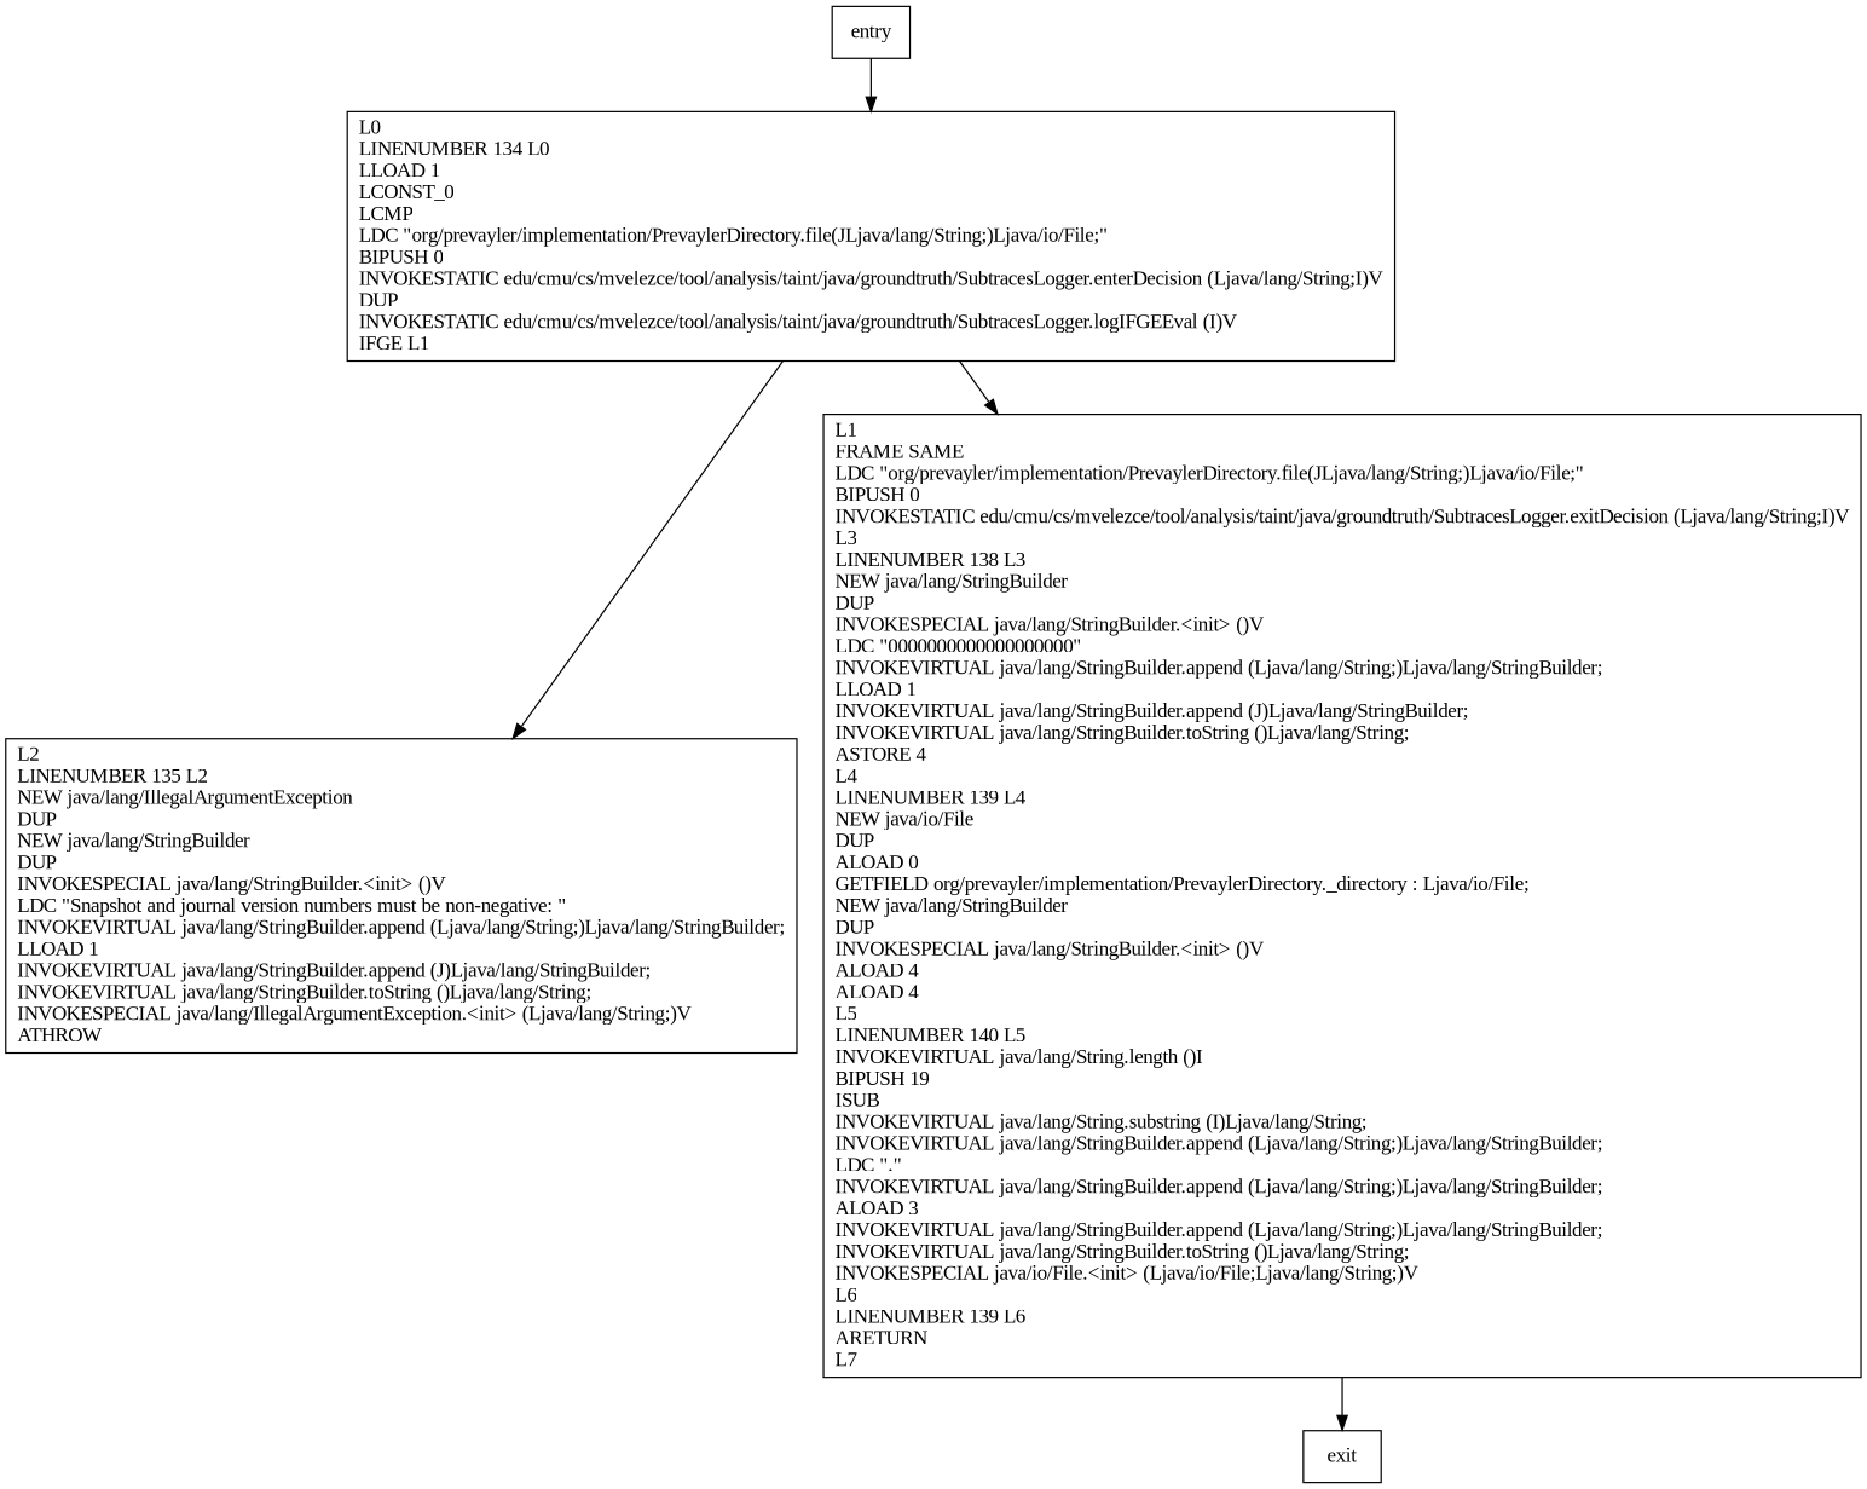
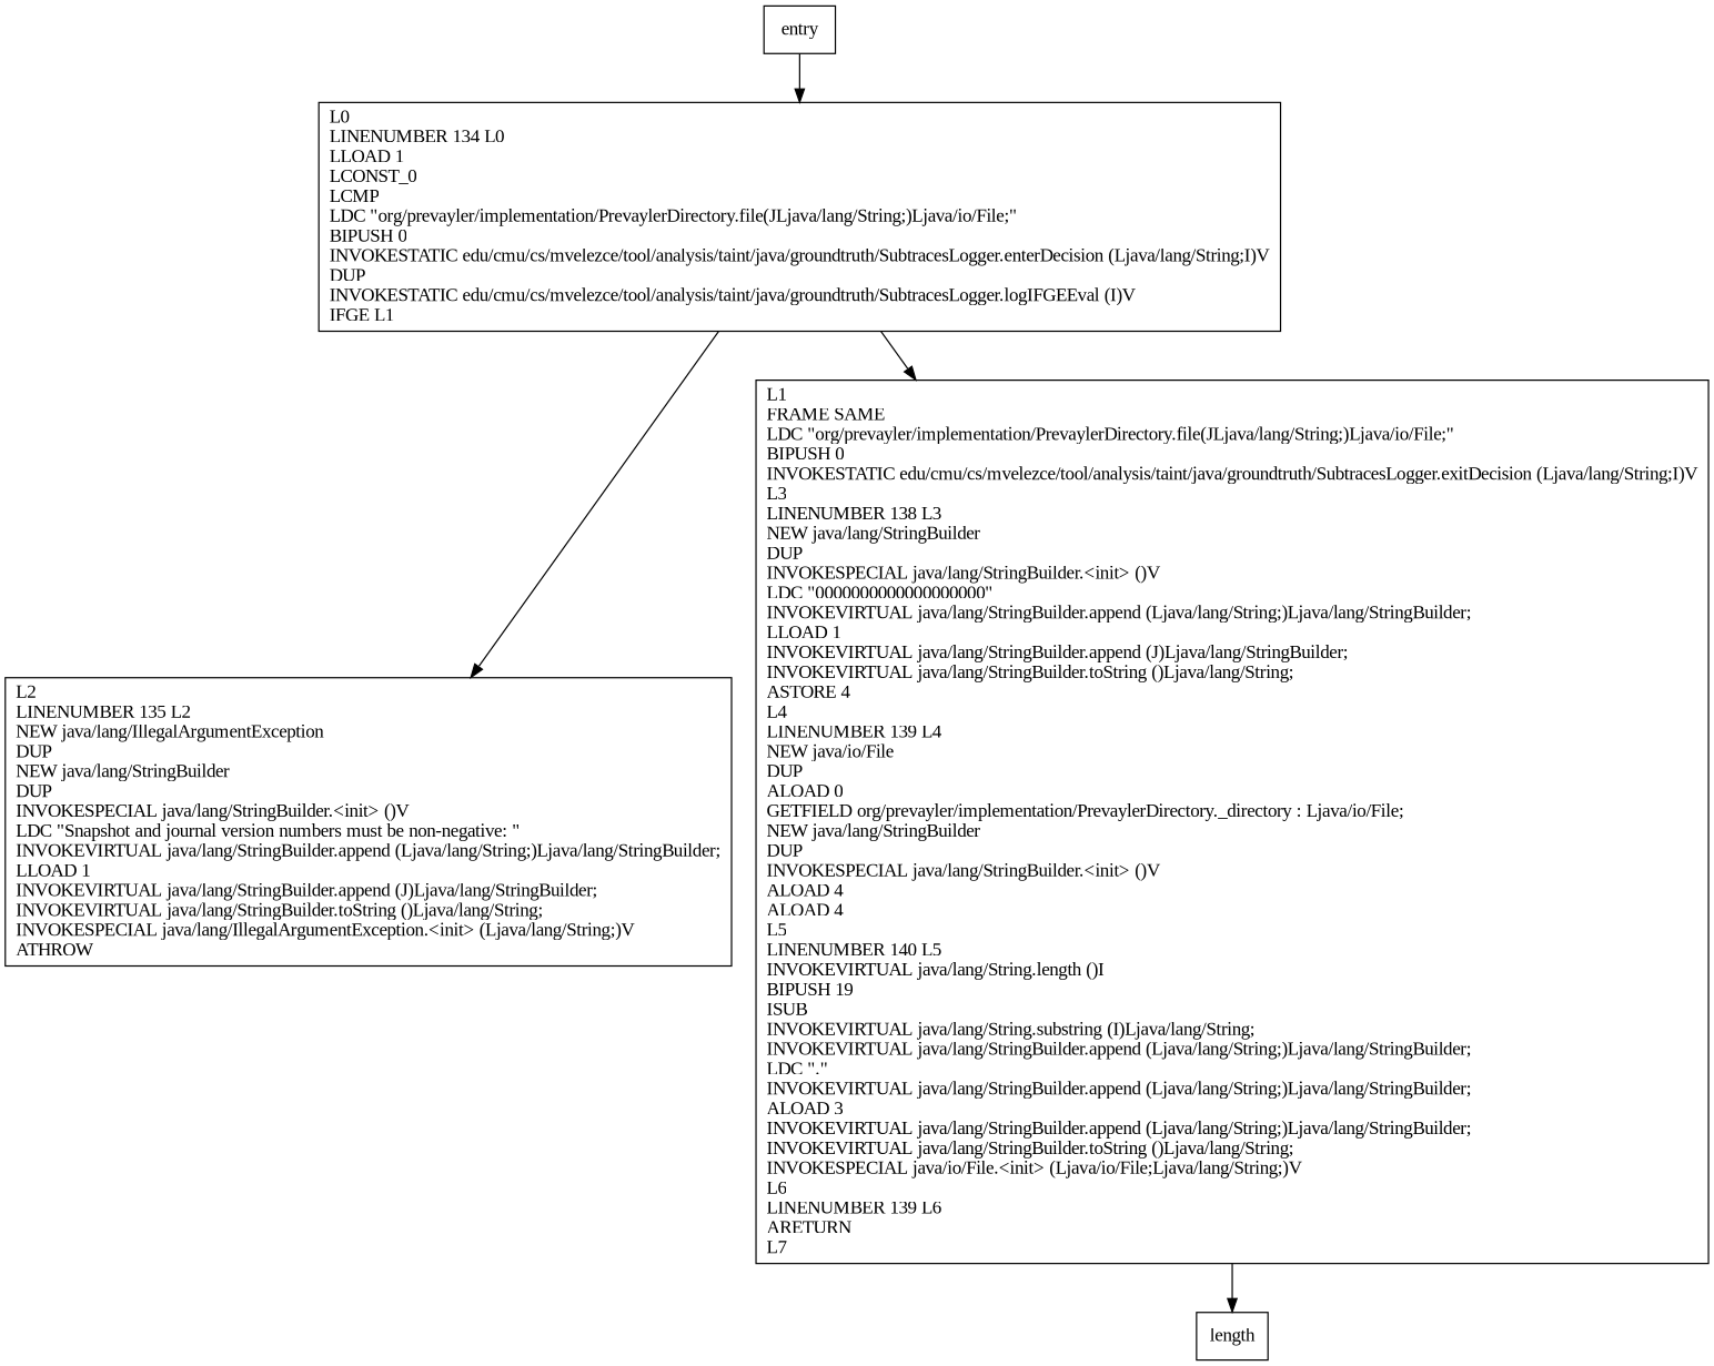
  digraph {
    fontname="Liberation Serif"
    node [shape=record fontname="Liberation Serif"]
    edge [fontname="Liberation Serif"]
    n1 [label="L0\lLINENUMBER 134 L0\lLLOAD 1\lLCONST_0\lLCMP\lLDC \"org/prevayler/implementation/PrevaylerDirectory.file(JLjava/lang/String;)Ljava/io/File;\"\lBIPUSH 0\lINVOKESTATIC edu/cmu/cs/mvelezce/tool/analysis/taint/java/groundtruth/SubtracesLogger.enterDecision (Ljava/lang/String;I)V\lDUP\lINVOKESTATIC edu/cmu/cs/mvelezce/tool/analysis/taint/java/groundtruth/SubtracesLogger.logIFGEEval (I)V\lIFGE L1\l"]
    n2 [label="L2\lLINENUMBER 135 L2\lNEW java/lang/IllegalArgumentException\lDUP\lNEW java/lang/StringBuilder\lDUP\lINVOKESPECIAL java/lang/StringBuilder.\<init\> ()V\lLDC \"Snapshot and journal version numbers must be non-negative: \"\lINVOKEVIRTUAL java/lang/StringBuilder.append (Ljava/lang/String;)Ljava/lang/StringBuilder;\lLLOAD 1\lINVOKEVIRTUAL java/lang/StringBuilder.append (J)Ljava/lang/StringBuilder;\lINVOKEVIRTUAL java/lang/StringBuilder.toString ()Ljava/lang/String;\lINVOKESPECIAL java/lang/IllegalArgumentException.\<init\> (Ljava/lang/String;)V\lATHROW\l"]
    n3 [label="L1\lFRAME SAME\lLDC \"org/prevayler/implementation/PrevaylerDirectory.file(JLjava/lang/String;)Ljava/io/File;\"\lBIPUSH 0\lINVOKESTATIC edu/cmu/cs/mvelezce/tool/analysis/taint/java/groundtruth/SubtracesLogger.exitDecision (Ljava/lang/String;I)V\lL3\lLINENUMBER 138 L3\lNEW java/lang/StringBuilder\lDUP\lINVOKESPECIAL java/lang/StringBuilder.\<init\> ()V\lLDC \"0000000000000000000\"\lINVOKEVIRTUAL java/lang/StringBuilder.append (Ljava/lang/String;)Ljava/lang/StringBuilder;\lLLOAD 1\lINVOKEVIRTUAL java/lang/StringBuilder.append (J)Ljava/lang/StringBuilder;\lINVOKEVIRTUAL java/lang/StringBuilder.toString ()Ljava/lang/String;\lASTORE 4\lL4\lLINENUMBER 139 L4\lNEW java/io/File\lDUP\lALOAD 0\lGETFIELD org/prevayler/implementation/PrevaylerDirectory._directory : Ljava/io/File;\lNEW java/lang/StringBuilder\lDUP\lINVOKESPECIAL java/lang/StringBuilder.\<init\> ()V\lALOAD 4\lALOAD 4\lL5\lLINENUMBER 140 L5\lINVOKEVIRTUAL java/lang/String.length ()I\lBIPUSH 19\lISUB\lINVOKEVIRTUAL java/lang/String.substring (I)Ljava/lang/String;\lINVOKEVIRTUAL java/lang/StringBuilder.append (Ljava/lang/String;)Ljava/lang/StringBuilder;\lLDC \".\"\lINVOKEVIRTUAL java/lang/StringBuilder.append (Ljava/lang/String;)Ljava/lang/StringBuilder;\lALOAD 3\lINVOKEVIRTUAL java/lang/StringBuilder.append (Ljava/lang/String;)Ljava/lang/StringBuilder;\lINVOKEVIRTUAL java/lang/StringBuilder.toString ()Ljava/lang/String;\lINVOKESPECIAL java/io/File.\<init\> (Ljava/io/File;Ljava/lang/String;)V\lL6\lLINENUMBER 139 L6\lARETURN\lL7\l"]
-   exit
+   exit [label=length]
    entry
    n1 -> n2
    n1 -> n3
    n3 -> exit
    entry -> n1
  }
